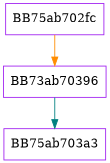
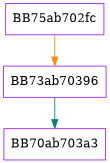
  digraph {
    splines=ortho
    node [color=purple shape=box]
    n1 [label=BB73ab70396]
    BB75ab702fc
-   BB75ab703a3
+   BB75ab703a3 [label=BB70ab703a3]
    n1 -> BB75ab703a3 [color=teal]
    BB75ab702fc -> n1 [color=darkorange]
  }
